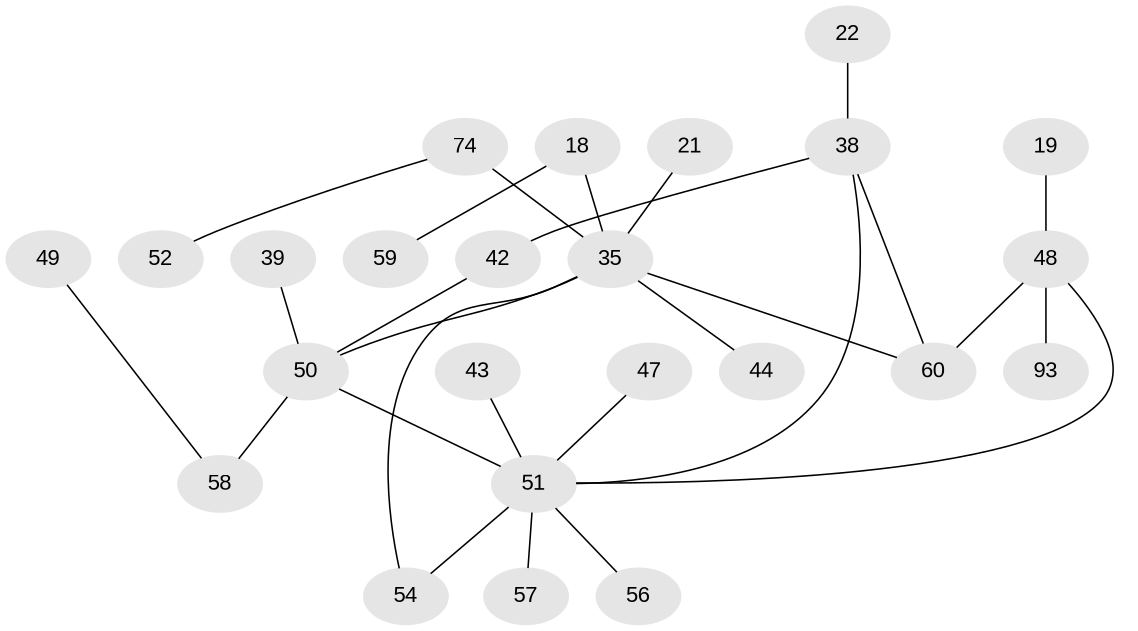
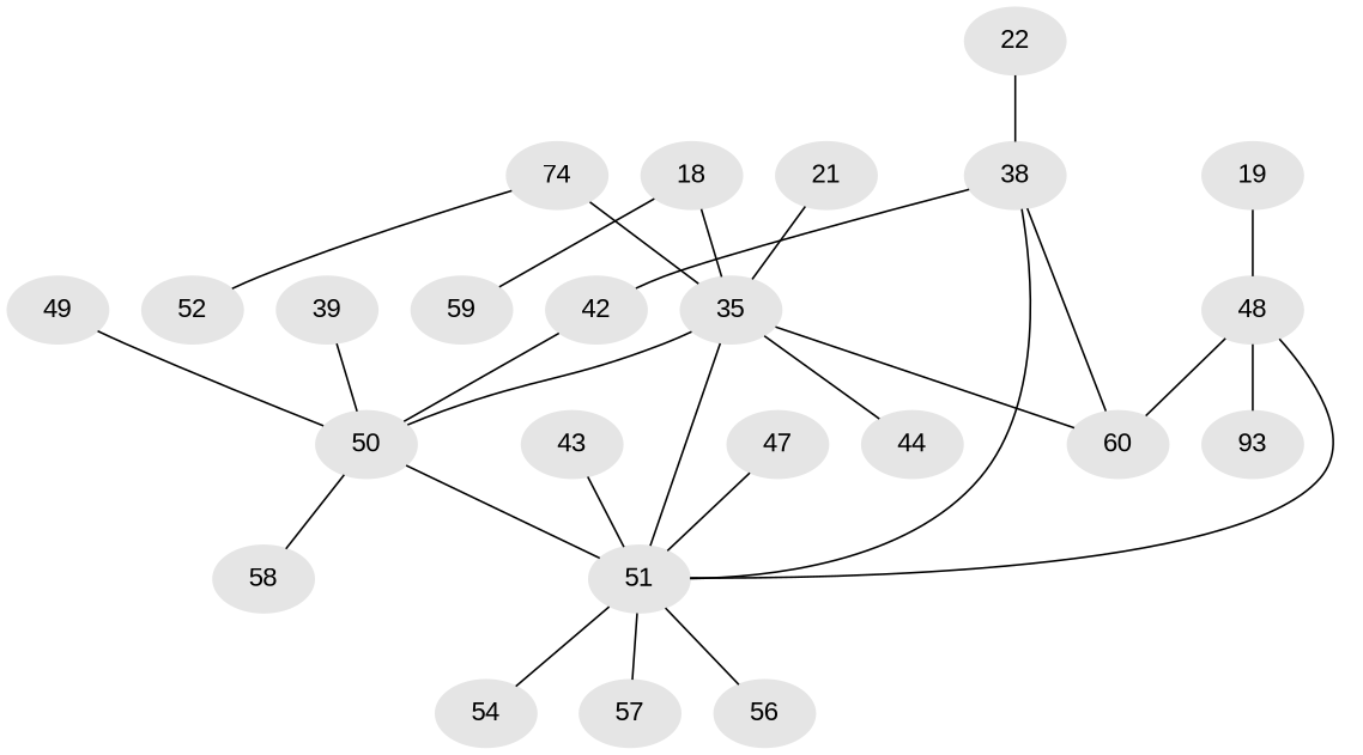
  graph {
    fontname="Liberation Sans"
    node [color=gray90 fontname="Liberation Sans" style=filled]
    edge [fontname="Liberation Sans"]
    18 [super="+16"]
    35 [super="+8"]
    59
    44
    50 [super="+28+12+23"]
    51 [super="+41+42+36"]
    60 [super="+37"]
    48 [super="+1"]
    n9 [label=93 super="+29"]
    19
    21
    38 [super="+17"]
    n13 [label=42]
    22
    n15 [label=74 super="+24+9"]
    52
    58
    54
    56 [super="+55"]
    57
    39
    43
    47 [super="+40"]
    49 [super="+45"]
    18 -- 35
    18 -- 59
    35 -- 44
    35 -- 50 [weight=3]
-   35 -- 54
+   35 -- 51
    35 -- 60
    50 -- 51 [weight=5]
    50 -- 58
    51 -- 54
    51 -- 56
    51 -- 57
    48 -- 51 [weight=2]
    48 -- 60 [weight=2]
    48 -- n9
    19 -- 48
    21 -- 35
    38 -- 51 [weight=3]
    38 -- 60
    38 -- n13
    n13 -- 50
    22 -- 38
    n15 -- 35 [weight=2]
    n15 -- 52
    39 -- 50
    43 -- 51
    47 -- 51
-   49 -- 58
+   49 -- 50
  }
